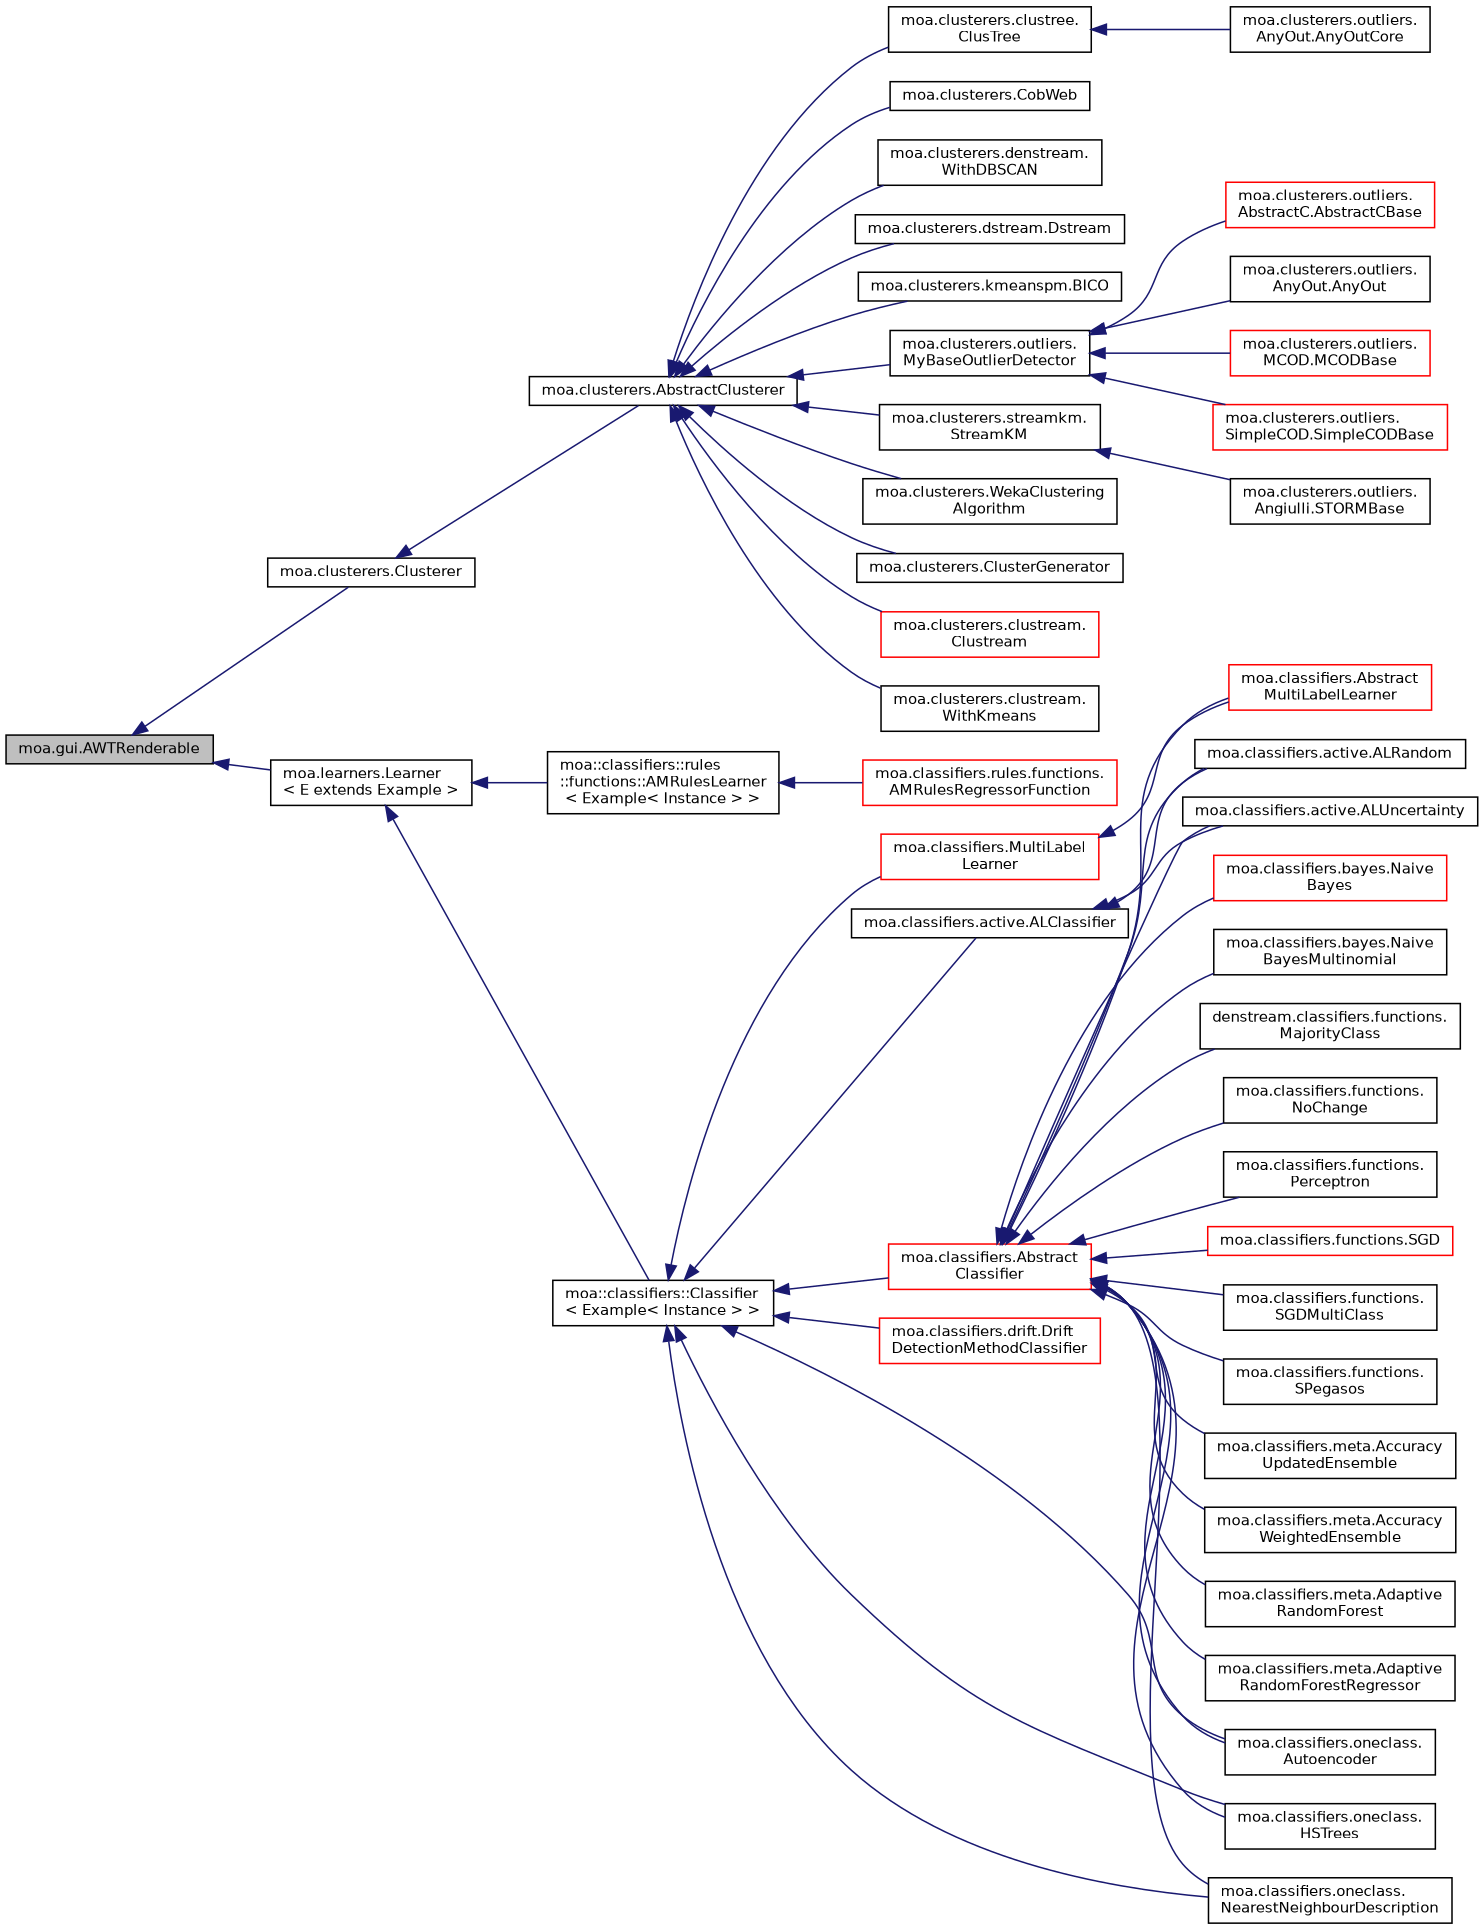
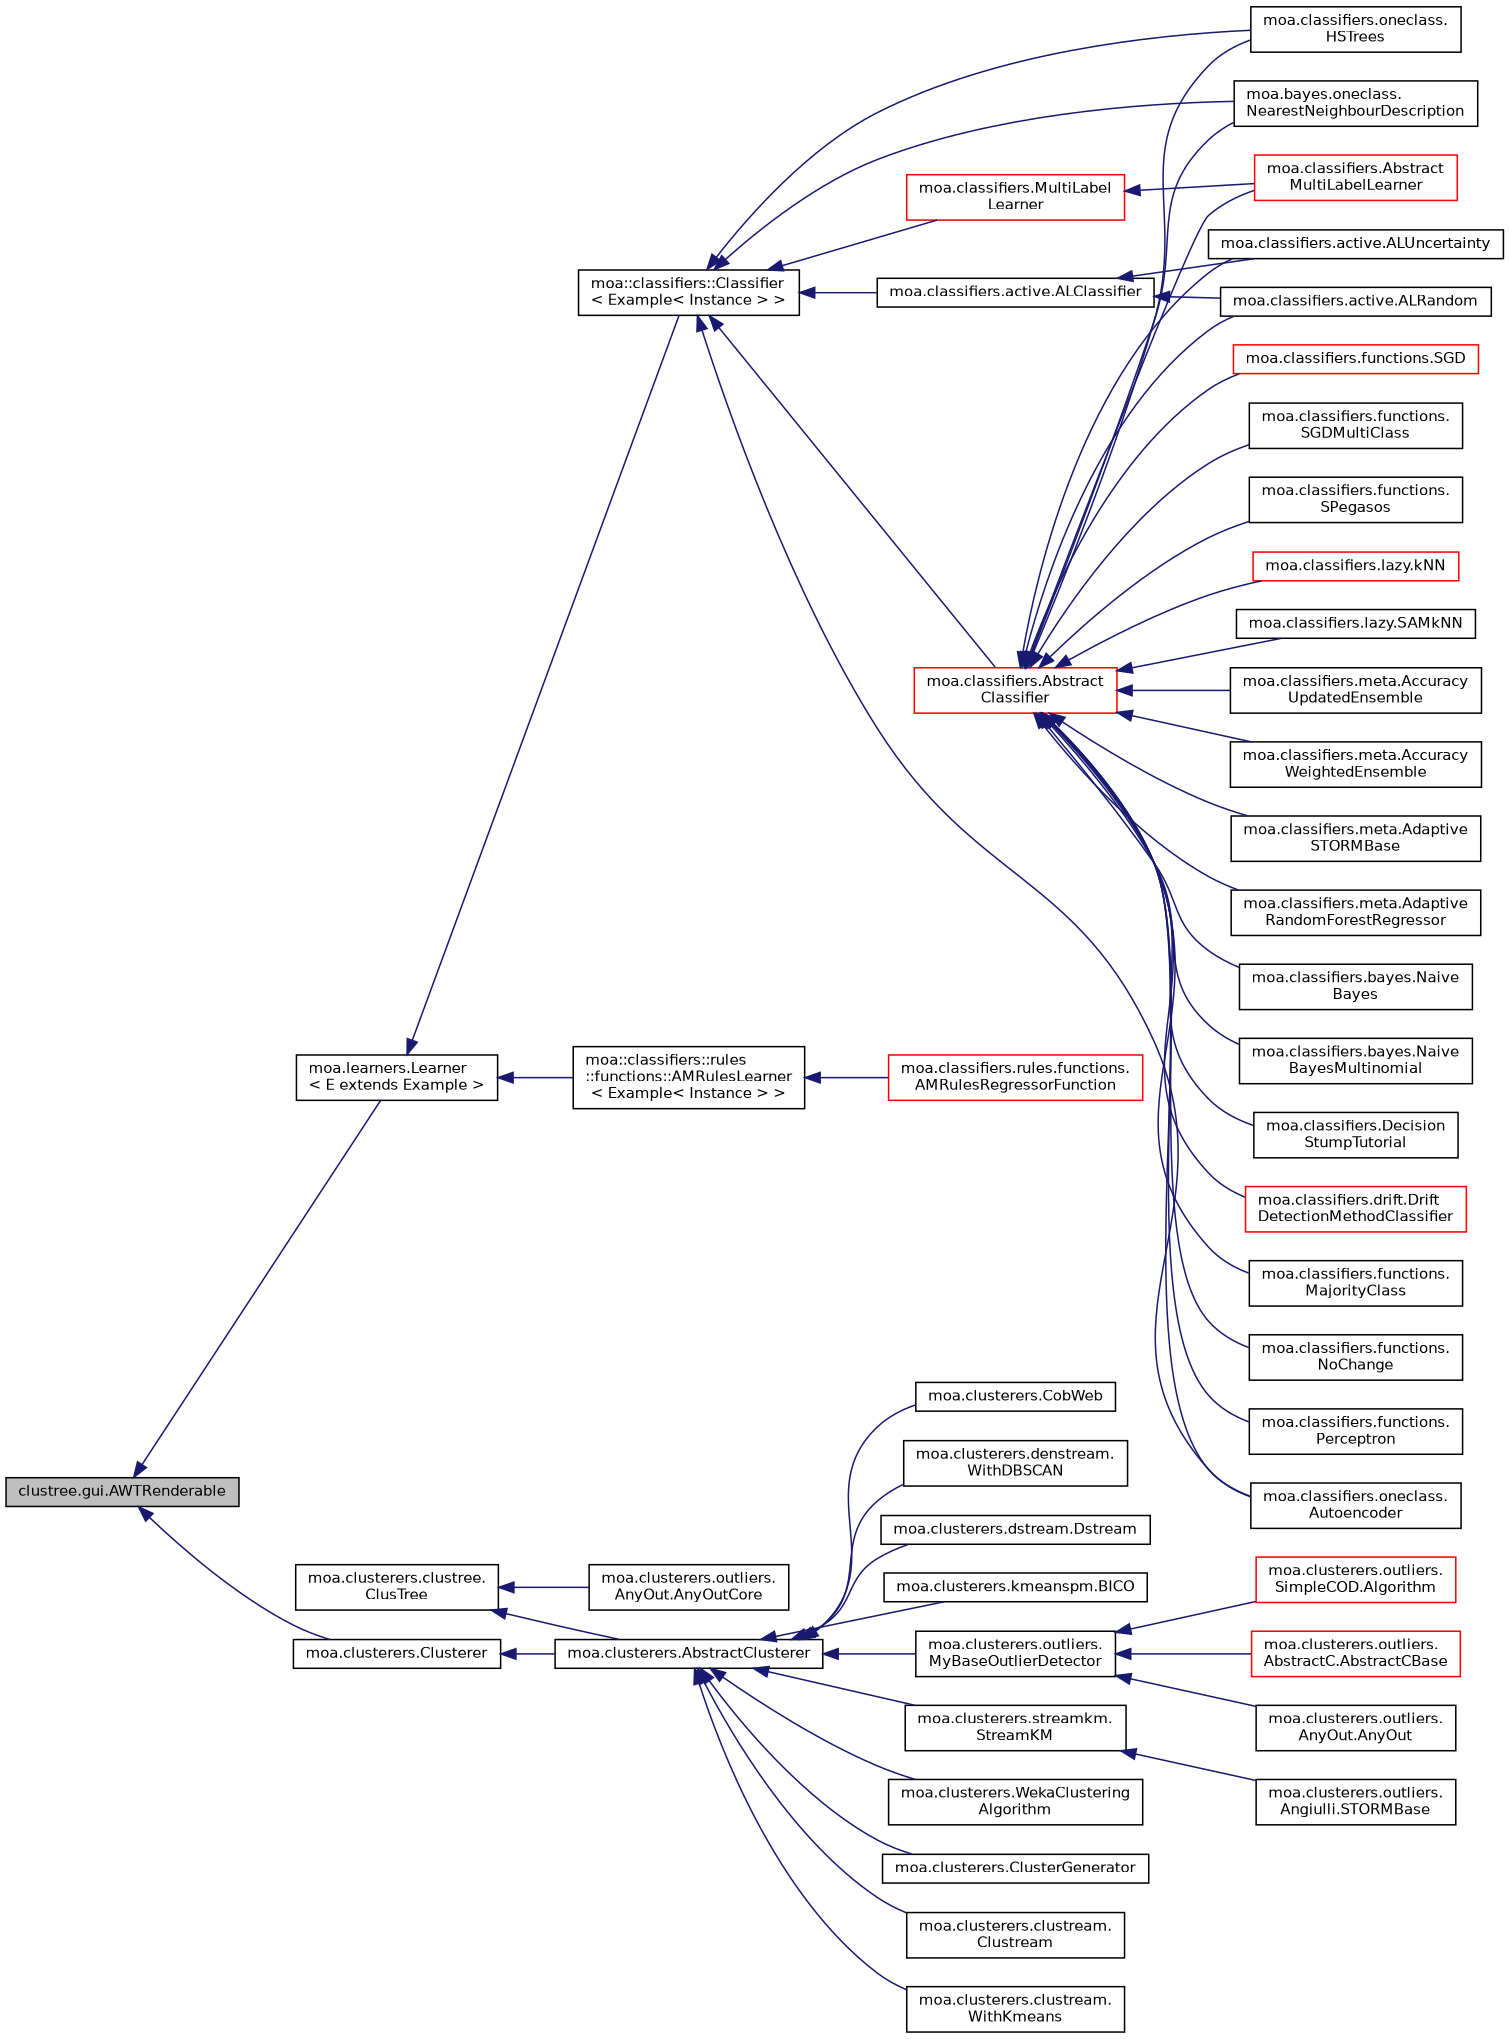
  digraph {
    rankdir=LR
    node [color=black fillcolor=white fontname=Helvetica fontsize=10 shape=record style=filled]
    edge [color=midnightblue dir=back fontname=Helvetica fontsize=10 labelfontname=Helvetica labelfontsize=10 style=solid]
-   n1 [fillcolor=grey75 fontcolor=black height=0.2 label="moa.gui.AWTRenderable" width=0.4]
+   n1 [fillcolor=grey75 fontcolor=black height=0.2 label="clustree.gui.AWTRenderable" width=0.4]
    n2 [height=0.2 label="moa.clusterers.Clusterer" width=0.4]
    n3 [height=0.2 label="moa.learners.Learner\l\< E extends Example \>" width=0.4]
    n4 [height=0.2 label="moa.clusterers.AbstractClusterer" width=0.4]
    n5 [height=0.2 label="moa::classifiers::Classifier\l\< Example\< Instance \> \>" width=0.4]
    n6 [height=0.2 label="moa::classifiers::rules\l::functions::AMRulesLearner\l\< Example\< Instance \> \>" width=0.4]
    n7 [height=0.2 label="moa.clusterers.ClusterGenerator" width=0.4]
-   n8 [color=red height=0.2 label="moa.clusterers.clustream.\lClustream" width=0.4]
+   n8 [height=0.2 label="moa.clusterers.clustream.\lClustream" width=0.4]
    n9 [height=0.2 label="moa.clusterers.clustream.\lWithKmeans" width=0.4]
    n10 [height=0.2 label="moa.clusterers.clustree.\lClusTree" width=0.4]
    n11 [height=0.2 label="moa.clusterers.CobWeb" width=0.4]
    n12 [height=0.2 label="moa.clusterers.denstream.\lWithDBSCAN" width=0.4]
    n13 [height=0.2 label="moa.clusterers.dstream.Dstream" width=0.4]
    n14 [height=0.2 label="moa.clusterers.kmeanspm.BICO" width=0.4]
    n15 [height=0.2 label="moa.clusterers.outliers.\lMyBaseOutlierDetector" width=0.4]
    n16 [height=0.2 label="moa.clusterers.streamkm.\lStreamKM" width=0.4]
    n17 [height=0.2 label="moa.clusterers.WekaClustering\lAlgorithm" width=0.4]
    n18 [height=0.2 label="moa.clusterers.outliers.\lAnyOut.AnyOutCore" width=0.4]
    n19 [color=red height=0.2 label="moa.clusterers.outliers.\lAbstractC.AbstractCBase" width=0.4]
    n20 [height=0.2 label="moa.clusterers.outliers.\lAnyOut.AnyOut" width=0.4]
-   n21 [color=red height=0.2 label="moa.clusterers.outliers.\lMCOD.MCODBase" width=0.4]
-   n22 [color=red height=0.2 label="moa.clusterers.outliers.\lSimpleCOD.SimpleCODBase" width=0.4]
+   n22 [color=red height=0.2 label="moa.clusterers.outliers.\lSimpleCOD.Algorithm" width=0.4]
    n23 [height=0.2 label="moa.clusterers.outliers.\lAngiulli.STORMBase" width=0.4]
    n24 [color=red height=0.2 label="moa.classifiers.Abstract\lClassifier" width=0.4]
    n25 [height=0.2 label="moa.classifiers.oneclass.\lAutoencoder" width=0.4]
    n26 [height=0.2 label="moa.classifiers.oneclass.\lHSTrees" width=0.4]
-   n27 [height=0.2 label="moa.classifiers.oneclass.\lNearestNeighbourDescription" width=0.4]
+   n27 [height=0.2 label="moa.bayes.oneclass.\lNearestNeighbourDescription" width=0.4]
    n28 [height=0.2 label="moa.classifiers.active.ALClassifier" width=0.4]
    n29 [color=red height=0.2 label="moa.classifiers.MultiLabel\lLearner" width=0.4]
    n30 [color=red height=0.2 label="moa.classifiers.rules.functions.\lAMRulesRegressorFunction" width=0.4]
    n31 [color=red height=0.2 label="moa.classifiers.Abstract\lMultiLabelLearner" width=0.4]
    n32 [height=0.2 label="moa.classifiers.active.ALRandom" width=0.4]
    n33 [height=0.2 label="moa.classifiers.active.ALUncertainty" width=0.4]
-   n34 [color=red height=0.2 label="moa.classifiers.bayes.Naive\lBayes" width=0.4]
+   n34 [height=0.2 label="moa.classifiers.bayes.Naive\lBayes" width=0.4]
    n35 [height=0.2 label="moa.classifiers.bayes.Naive\lBayesMultinomial" width=0.4]
+   n36 [height=0.2 label="moa.classifiers.Decision\lStumpTutorial" width=0.4]
    n37 [color=red height=0.2 label="moa.classifiers.drift.Drift\lDetectionMethodClassifier" width=0.4]
-   n38 [height=0.2 label="denstream.classifiers.functions.\lMajorityClass" width=0.4]
+   n38 [height=0.2 label="moa.classifiers.functions.\lMajorityClass" width=0.4]
    n39 [height=0.2 label="moa.classifiers.functions.\lNoChange" width=0.4]
    n40 [height=0.2 label="moa.classifiers.functions.\lPerceptron" width=0.4]
    n41 [color=red height=0.2 label="moa.classifiers.functions.SGD" width=0.4]
    n42 [height=0.2 label="moa.classifiers.functions.\lSGDMultiClass" width=0.4]
    n43 [height=0.2 label="moa.classifiers.functions.\lSPegasos" width=0.4]
+   n44 [color=red height=0.2 label="moa.classifiers.lazy.kNN" width=0.4]
+   n45 [height=0.2 label="moa.classifiers.lazy.SAMkNN" width=0.4]
    n46 [height=0.2 label="moa.classifiers.meta.Accuracy\lUpdatedEnsemble" width=0.4]
    n47 [height=0.2 label="moa.classifiers.meta.Accuracy\lWeightedEnsemble" width=0.4]
-   n48 [height=0.2 label="moa.classifiers.meta.Adaptive\lRandomForest" width=0.4]
+   n48 [height=0.2 label="moa.classifiers.meta.Adaptive\lSTORMBase" width=0.4]
    n49 [height=0.2 label="moa.classifiers.meta.Adaptive\lRandomForestRegressor" width=0.4]
    n1 -> n2
    n1 -> n3
    n2 -> n4
    n3 -> n5
    n3 -> n6
    n4 -> n7
    n4 -> n8
    n4 -> n9
-   n4 -> n10
+   n10 -> n4
    n4 -> n11
    n4 -> n12
    n4 -> n13
    n4 -> n14
    n4 -> n15
    n4 -> n16
    n4 -> n17
    n5 -> n24
    n5 -> n25
    n5 -> n26
    n5 -> n27
    n5 -> n28
    n5 -> n29
    n6 -> n30
    n10 -> n18
    n15 -> n19
    n15 -> n20
-   n15 -> n21
    n15 -> n22
    n16 -> n23
    n24 -> n25
    n24 -> n26
    n24 -> n27
    n24 -> n31
    n24 -> n32
    n24 -> n33
    n24 -> n34
    n24 -> n35
-   n5 -> n37
+   n24 -> n36
+   n24 -> n37
    n24 -> n38
    n24 -> n39
    n24 -> n40
    n24 -> n41
    n24 -> n42
    n24 -> n43
+   n24 -> n44
+   n24 -> n45
    n24 -> n46
    n24 -> n47
    n24 -> n48
    n24 -> n49
    n28 -> n32
    n28 -> n33
    n29 -> n31
  }
